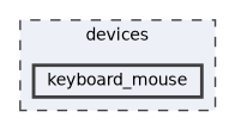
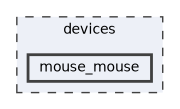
  digraph {
    compound=true
-   n1 [color=grey25 fillcolor="#edf0f7" fontname=Helvetica fontsize=10 height=0.2 label=keyboard_mouse shape=box style="filled,bold" width=0.4]
+   n1 [color=grey25 fillcolor="#edf0f7" fontname=Helvetica fontsize=10 height=0.2 label=mouse_mouse shape=box style="filled,bold" width=0.4]
    subgraph cluster_1 {
      bgcolor="#edf0f7"
      fontname=Helvetica
      fontsize=10
      label=devices
      pencolor=grey25
      style="filled,dashed"
      n1
    }
  }
